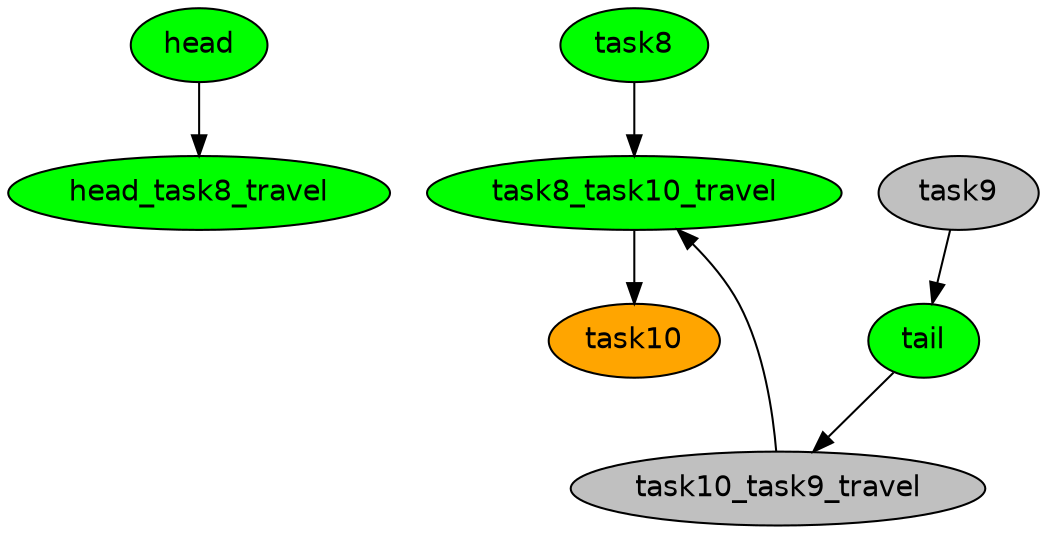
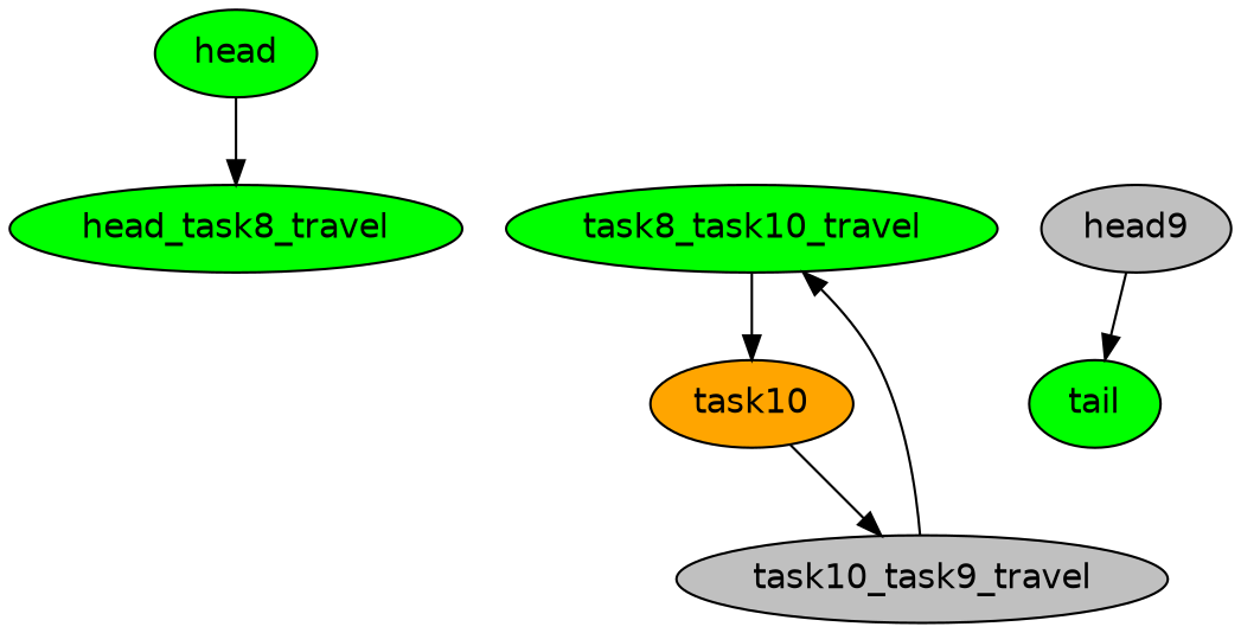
  digraph {
    fontname="DejaVu Sans"
    node [fillcolor=green fontcolor=black fontname="DejaVu Sans" style=filled]
    edge [color=black fontname="DejaVu Sans"]
    n1 [label=head]
    n2 [label=head_task8_travel]
-   n3 [label=task8]
    n4 [label=task8_task10_travel]
    n5 [fillcolor=orange label=task10]
    n6 [fillcolor=gray label=task10_task9_travel]
-   n7 [fillcolor=gray label=task9]
+   n7 [fillcolor=gray label=head9]
    n8 [label=tail]
    n1 -> n2
-   n3 -> n4
    n4 -> n5
-   n8 -> n6
+   n5 -> n6
    n6 -> n4
    n7 -> n8
  }
